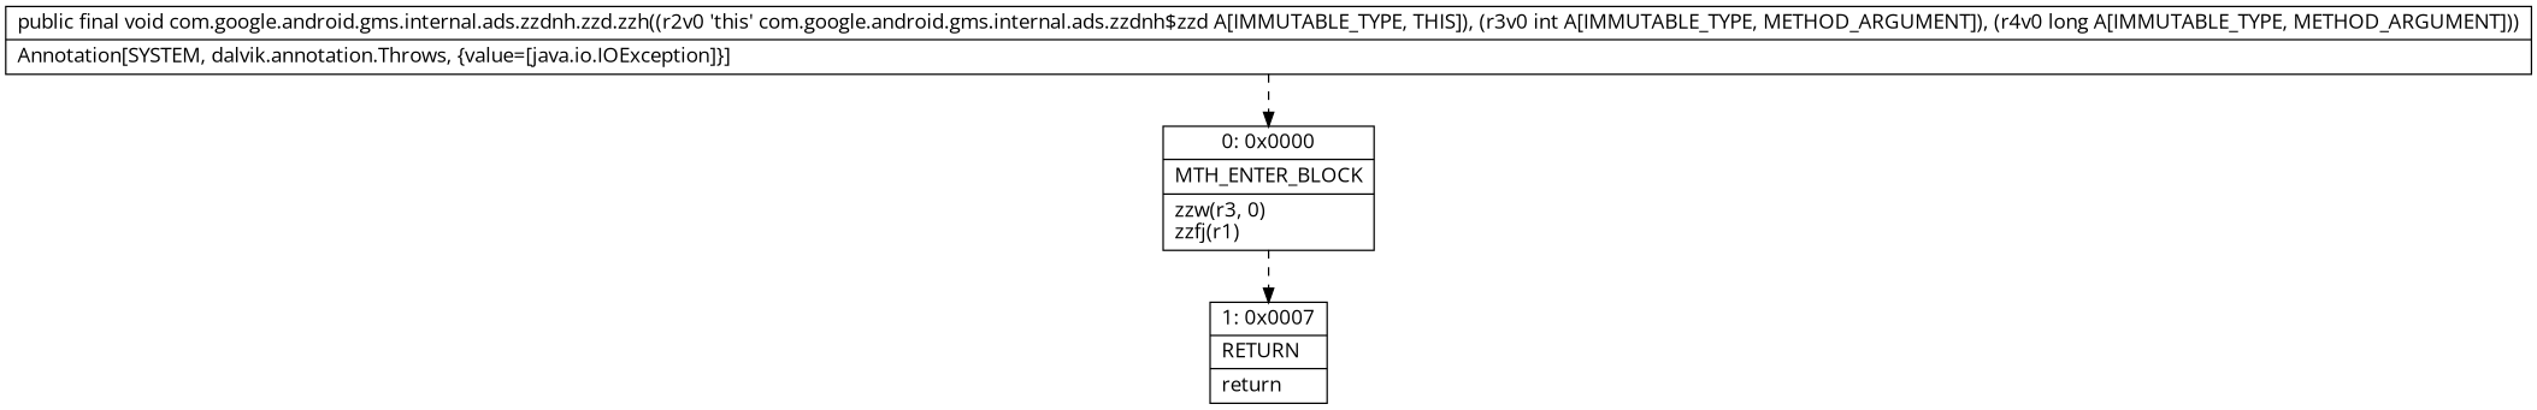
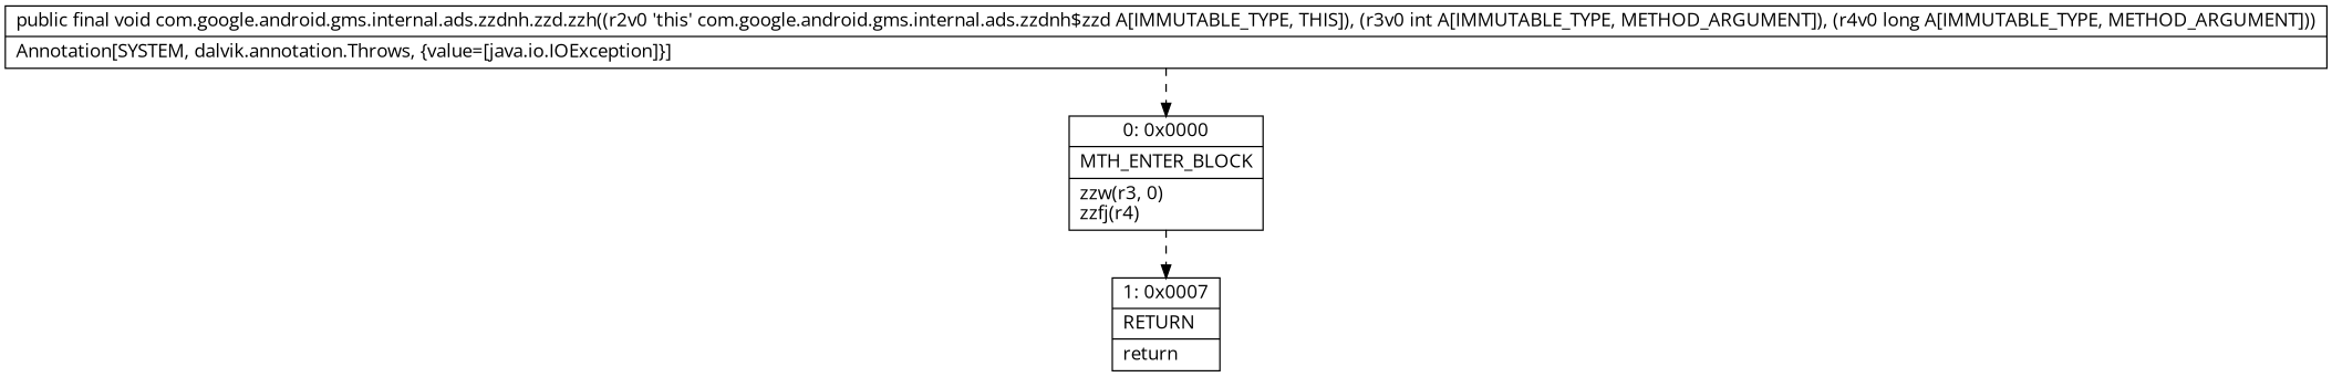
  digraph {
    fontname="Open Sans"
    node [shape=record fontname="Open Sans"]
    edge [style=dashed fontname="Open Sans"]
-   n1 [label="{0\:\ 0x0000|MTH_ENTER_BLOCK\l|zzw(r3, 0)\lzzfj(r1)\l}"]
+   n1 [label="{0\:\ 0x0000|MTH_ENTER_BLOCK\l|zzw(r3, 0)\lzzfj(r4)\l}"]
    n2 [label="{1\:\ 0x0007|RETURN\l|return\l}"]
    n3 [label="{public final void com.google.android.gms.internal.ads.zzdnh.zzd.zzh((r2v0 'this' com.google.android.gms.internal.ads.zzdnh$zzd A[IMMUTABLE_TYPE, THIS]), (r3v0 int A[IMMUTABLE_TYPE, METHOD_ARGUMENT]), (r4v0 long A[IMMUTABLE_TYPE, METHOD_ARGUMENT]))  | Annotation[SYSTEM, dalvik.annotation.Throws, \{value=[java.io.IOException]\}]\l}"]
    n1 -> n2
    n3 -> n1
  }
